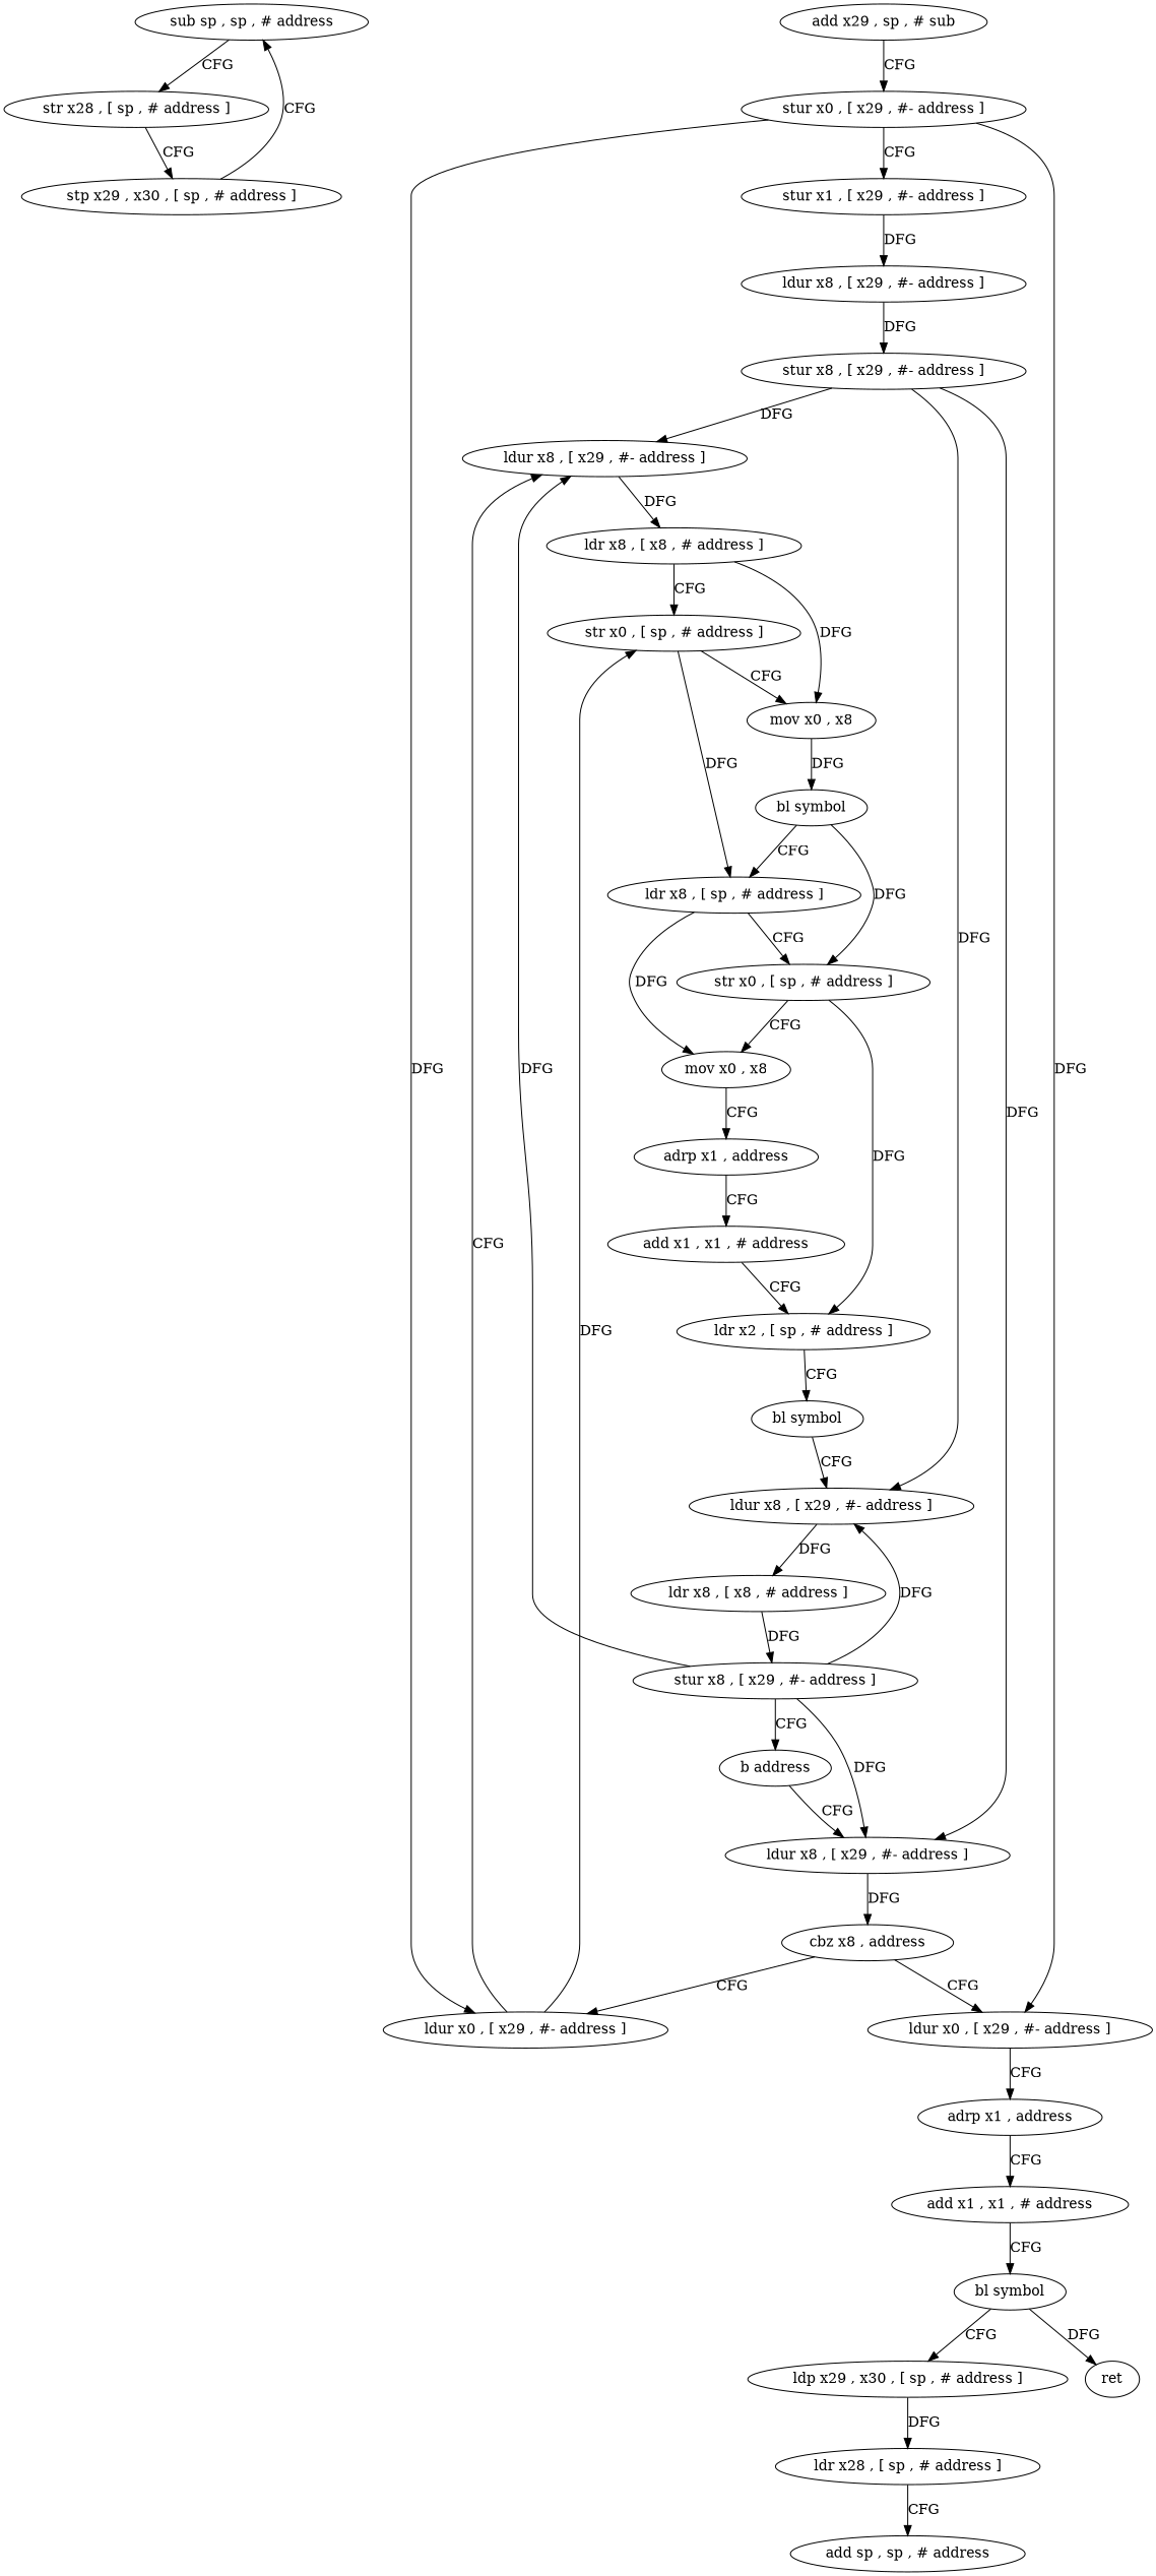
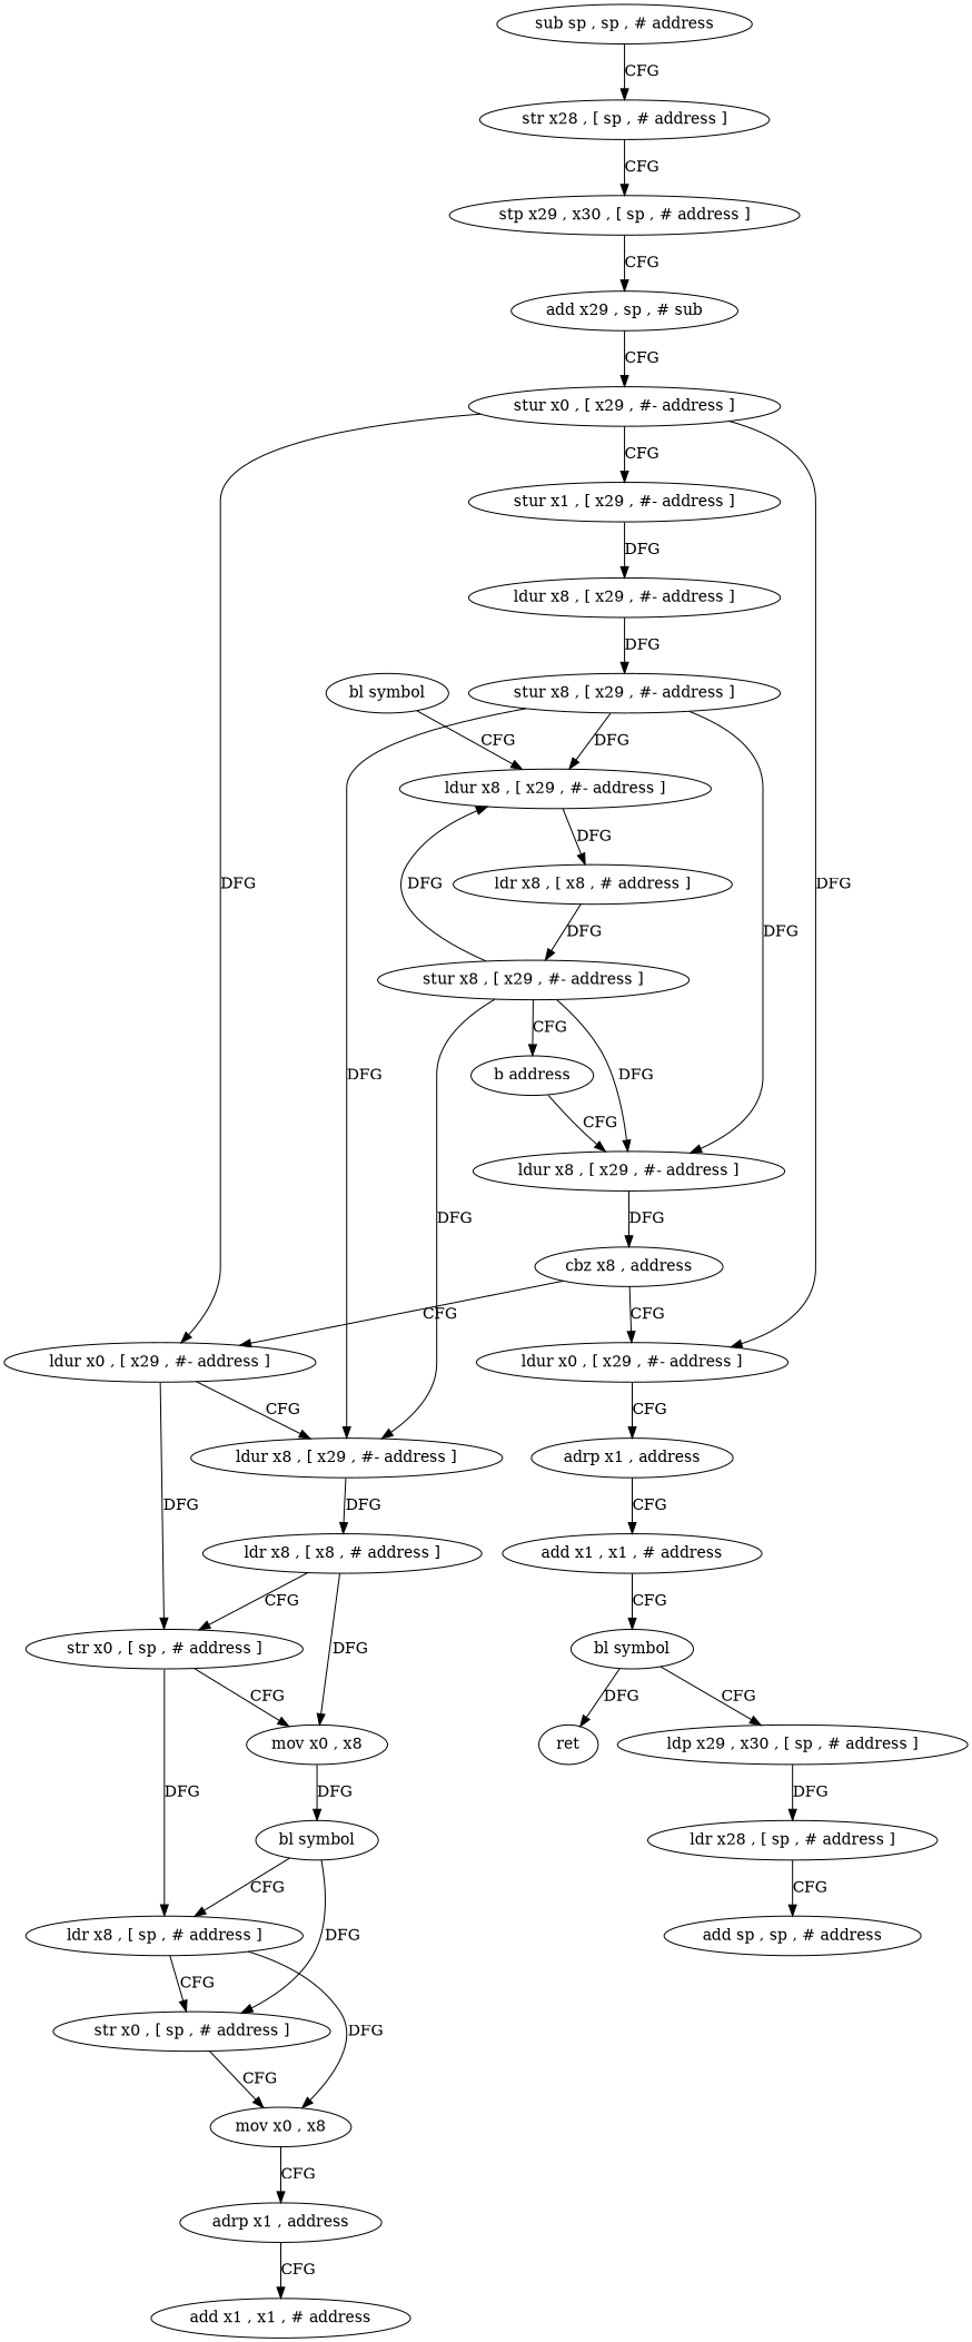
  digraph {
    n1 [label="sub sp , sp , # address"]
    n2 [label="str x28 , [ sp , # address ]"]
    n3 [label="stp x29 , x30 , [ sp , # address ]"]
    n4 [label="add x29 , sp , # sub"]
    n5 [label="stur x0 , [ x29 , #- address ]"]
    n6 [label="stur x1 , [ x29 , #- address ]"]
    n7 [label="ldur x0 , [ x29 , #- address ]"]
    n8 [label="ldur x0 , [ x29 , #- address ]"]
    n9 [label="ldur x8 , [ x29 , #- address ]"]
    n10 [label="adrp x1 , address"]
    n11 [label="ldur x8 , [ x29 , #- address ]"]
    n12 [label="str x0 , [ sp , # address ]"]
    n13 [label="stur x8 , [ x29 , #- address ]"]
    n14 [label="ldur x8 , [ x29 , #- address ]"]
    n15 [label="ldur x8 , [ x29 , #- address ]"]
    n16 [label="cbz x8 , address"]
    n17 [label="ldr x8 , [ x8 , # address ]"]
    n18 [label="ldr x8 , [ x8 , # address ]"]
    n19 [label="add x1 , x1 , # address"]
    n20 [label="bl symbol"]
    n21 [label="ldp x29 , x30 , [ sp , # address ]"]
    n22 [label=ret]
    n23 [label="ldr x28 , [ sp , # address ]"]
    n24 [label="add sp , sp , # address"]
    n25 [label="mov x0 , x8"]
    n26 [label="ldr x8 , [ sp , # address ]"]
    n27 [label="bl symbol"]
    n28 [label="str x0 , [ sp , # address ]"]
    n29 [label="mov x0 , x8"]
-   n30 [label="ldr x2 , [ sp , # address ]"]
    n31 [label="adrp x1 , address"]
    n32 [label="bl symbol"]
    n33 [label="add x1 , x1 , # address"]
    n34 [label="stur x8 , [ x29 , #- address ]"]
    n35 [label="b address"]
    n1 -> n2 [label=CFG]
    n2 -> n3 [label=CFG]
-   n3 -> n1 [label=CFG]
+   n3 -> n4 [label=CFG]
    n4 -> n5 [label=CFG]
    n5 -> n6 [label=CFG]
    n5 -> n7 [label=DFG]
    n5 -> n8 [label=DFG]
    n6 -> n9 [label=DFG]
    n7 -> n10 [label=CFG]
    n8 -> n11 [label=CFG]
    n8 -> n12 [label=DFG]
    n9 -> n13 [label=DFG]
    n10 -> n19 [label=CFG]
    n11 -> n17 [label=DFG]
    n12 -> n25 [label=CFG]
    n12 -> n26 [label=DFG]
    n13 -> n11 [label=DFG]
    n13 -> n14 [label=DFG]
    n13 -> n15 [label=DFG]
    n14 -> n16 [label=DFG]
    n15 -> n18 [label=DFG]
    n16 -> n7 [label=CFG]
    n16 -> n8 [label=CFG]
    n17 -> n12 [label=CFG]
    n17 -> n25 [label=DFG]
    n18 -> n34 [label=DFG]
    n19 -> n20 [label=CFG]
    n20 -> n21 [label=CFG]
    n20 -> n22 [label=DFG]
    n21 -> n23 [label=DFG]
    n23 -> n24 [label=CFG]
    n25 -> n27 [label=DFG]
    n26 -> n28 [label=CFG]
    n26 -> n29 [label=DFG]
    n27 -> n26 [label=CFG]
    n27 -> n28 [label=DFG]
    n28 -> n29 [label=CFG]
-   n28 -> n30 [label=DFG]
    n29 -> n31 [label=CFG]
-   n30 -> n32 [label=CFG]
    n31 -> n33 [label=CFG]
    n32 -> n15 [label=CFG]
-   n33 -> n30 [label=CFG]
    n34 -> n11 [label=DFG]
    n34 -> n14 [label=DFG]
    n34 -> n15 [label=DFG]
    n34 -> n35 [label=CFG]
    n35 -> n14 [label=CFG]
  }
